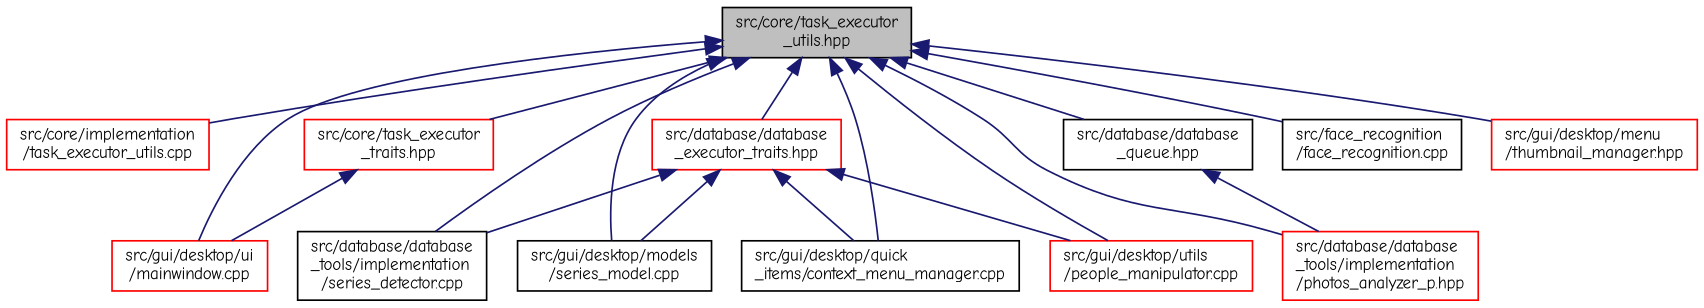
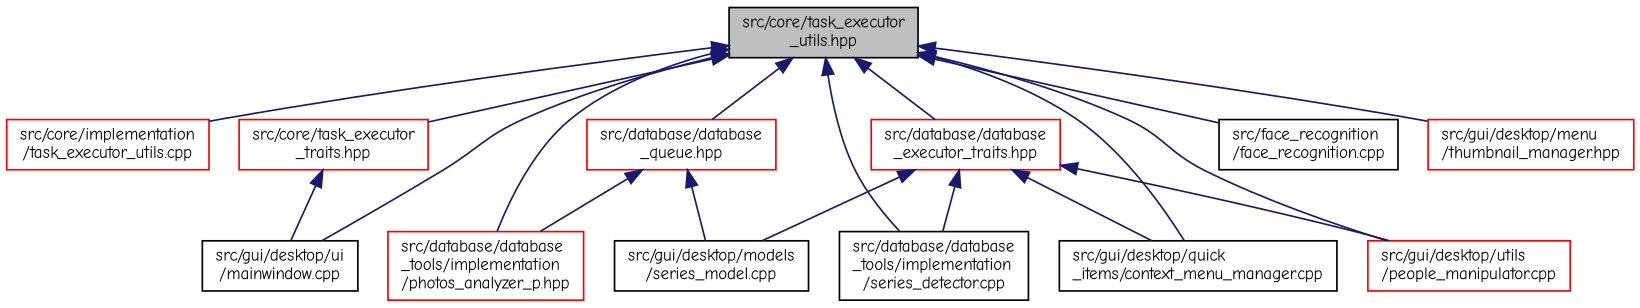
  digraph {
    fontname="Comic Neue"
    node [color=red fillcolor=white fontname="Comic Neue" fontsize=10 shape=record style=filled]
    edge [color=midnightblue dir=back fontname="Comic Neue" fontsize=10 labelfontname=Helvetica labelfontsize=10 style=solid]
    n1 [color=black fillcolor=grey75 fontcolor=black height=0.2 label="src/core/task_executor\l_utils.hpp" width=0.4]
    n2 [height=0.2 label="src/core/implementation\l/task_executor_utils.cpp" width=0.4]
    n3 [height=0.2 label="src/core/task_executor\l_traits.hpp" width=0.4]
    n4 [height=0.2 label="src/database/database\l_executor_traits.hpp" width=0.4]
    n5 [color=black height=0.2 label="src/database/database\l_tools/implementation\l/series_detector.cpp" width=0.4]
    n6 [color=black height=0.2 label="src/gui/desktop/models\l/series_model.cpp" width=0.4]
    n7 [color=black height=0.2 label="src/gui/desktop/quick\l_items/context_menu_manager.cpp" width=0.4]
-   n8 [height=0.2 label="src/gui/desktop/ui\l/mainwindow.cpp" width=0.4]
+   n8 [color=black height=0.2 label="src/gui/desktop/ui\l/mainwindow.cpp" width=0.4]
    n9 [height=0.2 label="src/gui/desktop/utils\l/people_manipulator.cpp" width=0.4]
-   n10 [color=black height=0.2 label="src/database/database\l_queue.hpp" width=0.4]
+   n10 [height=0.2 label="src/database/database\l_queue.hpp" width=0.4]
    n11 [height=0.2 label="src/database/database\l_tools/implementation\l/photos_analyzer_p.hpp" width=0.4]
    n12 [color=black height=0.2 label="src/face_recognition\l/face_recognition.cpp" width=0.4]
    n13 [height=0.2 label="src/gui/desktop/menu\l/thumbnail_manager.hpp" width=0.4]
    n1 -> n2
    n1 -> n3
    n1 -> n4
    n1 -> n5
-   n1 -> n6
+   n10 -> n6
    n1 -> n7
    n1 -> n8
    n1 -> n9
    n1 -> n10
    n1 -> n11
    n1 -> n12
    n1 -> n13
    n3 -> n8
    n4 -> n5
    n4 -> n6
    n4 -> n7
    n4 -> n9
    n10 -> n11
  }
